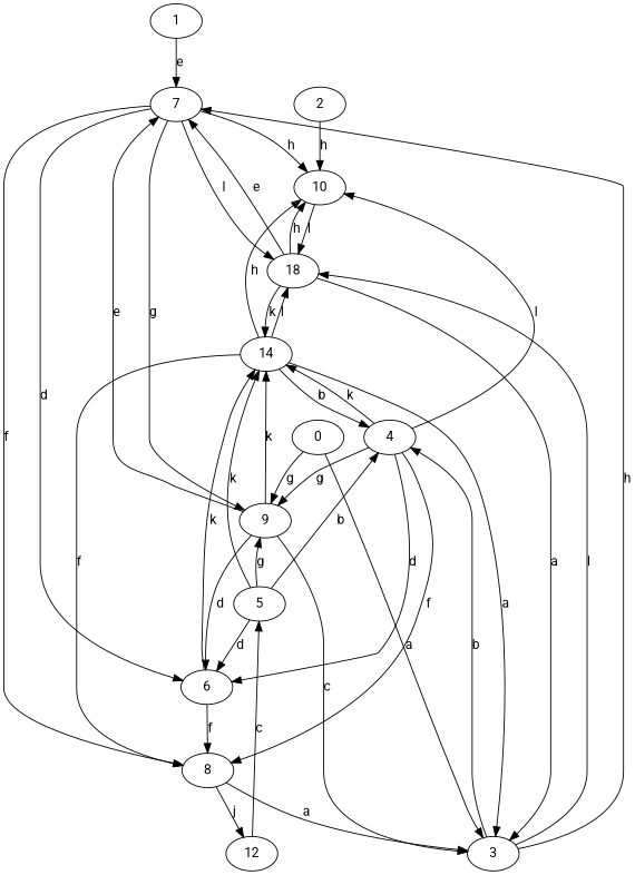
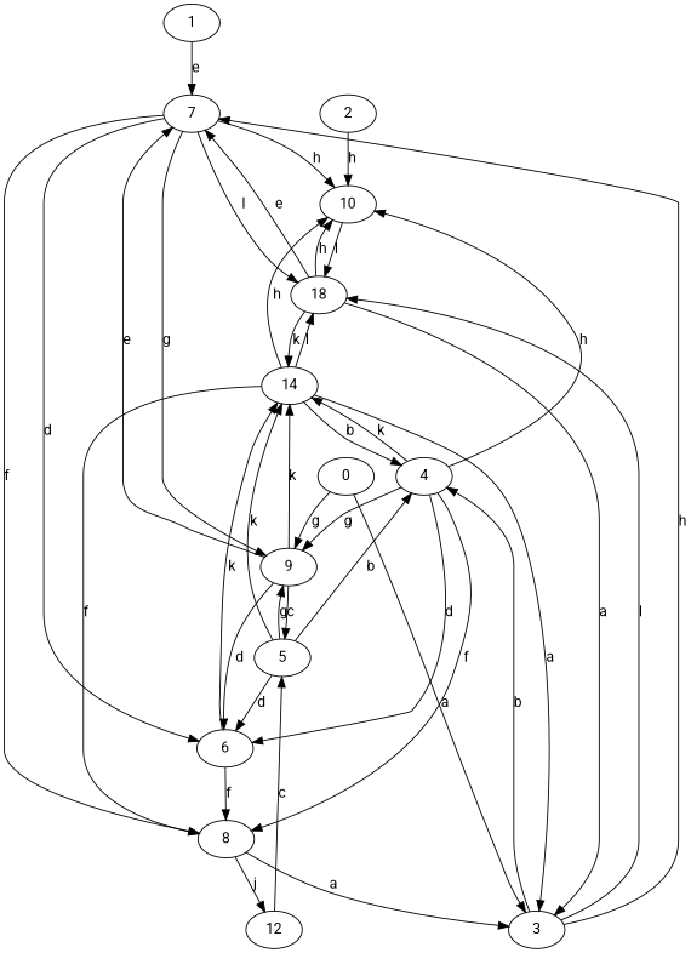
  strict digraph {
    fontname=Roboto
    node [fontname=Roboto]
    edge [fontname=Roboto]
    1
    7
    10
    n4 [label=18]
    6
    8
    9
    2
    3
    4
    14
    12
    5
    0
    1 -> 7 [label=e]
    7 -> 10 [label=h]
    7 -> n4 [label=l]
    7 -> 6 [label=d]
    7 -> 8 [label=f]
    7 -> 9 [label=g]
    10 -> n4 [label=l]
    n4 -> 7 [label=e]
    n4 -> 10 [label=h]
    n4 -> 3 [label=a]
    n4 -> 14 [label=k]
    6 -> 8 [label=f]
    6 -> 14 [label=k]
    8 -> 3 [label=a]
    8 -> 12 [label=j]
    9 -> 7 [label=e]
    9 -> 6 [label=d]
    9 -> 14 [label=k]
-   9 -> 3 [label=c]
+   9 -> 5 [label=c]
    2 -> 10 [label=h]
    3 -> 7 [label=h]
    3 -> n4 [label=l]
    3 -> 4 [label=b]
-   4 -> 10 [label=l]
+   4 -> 10 [label=h]
    4 -> 6 [label=d]
    4 -> 8 [label=f]
    4 -> 9 [label=g]
    4 -> 14 [label=k]
    14 -> 10 [label=h]
    14 -> n4 [label=l]
    14 -> 8 [label=f]
    14 -> 3 [label=a]
    14 -> 4 [label=b]
    12 -> 5 [label=c]
    5 -> 6 [label=d]
    5 -> 9 [label=g]
    5 -> 4 [label=b]
    5 -> 14 [label=k]
    0 -> 9 [label=g]
    0 -> 3 [label=a]
  }
